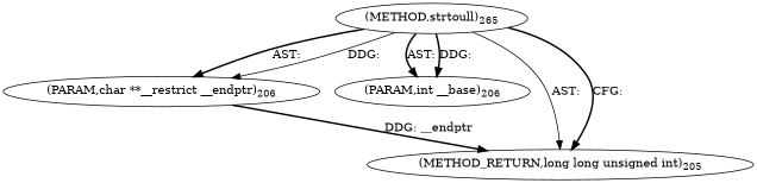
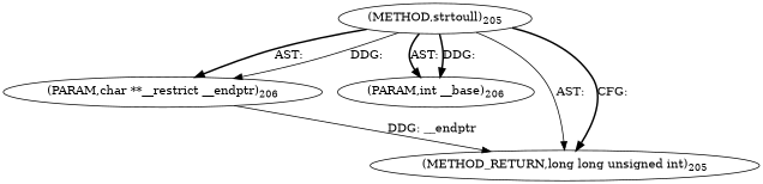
  digraph {
    edge [style=bold]
-   n1 [label=<(METHOD,strtoull)<SUB>265</SUB>>]
+   n1 [label=<(METHOD,strtoull)<SUB>205</SUB>>]
    n2 [label=<(PARAM,char **__restrict __endptr)<SUB>206</SUB>>]
    n3 [label=<(PARAM,int __base)<SUB>206</SUB>>]
    n4 [label=<(METHOD_RETURN,long long unsigned int)<SUB>205</SUB>>]
    n1 -> n2 [label="AST: "]
    n1 -> n2 [label="DDG: " style=solid]
    n1 -> n3 [label="AST: "]
    n1 -> n3 [label="DDG: "]
    n1 -> n4 [label="AST: " style=solid]
    n1 -> n4 [label="CFG: "]
-   n2 -> n4 [label="DDG: __endptr"]
+   n2 -> n4 [label="DDG: __endptr" style=solid]
  }
